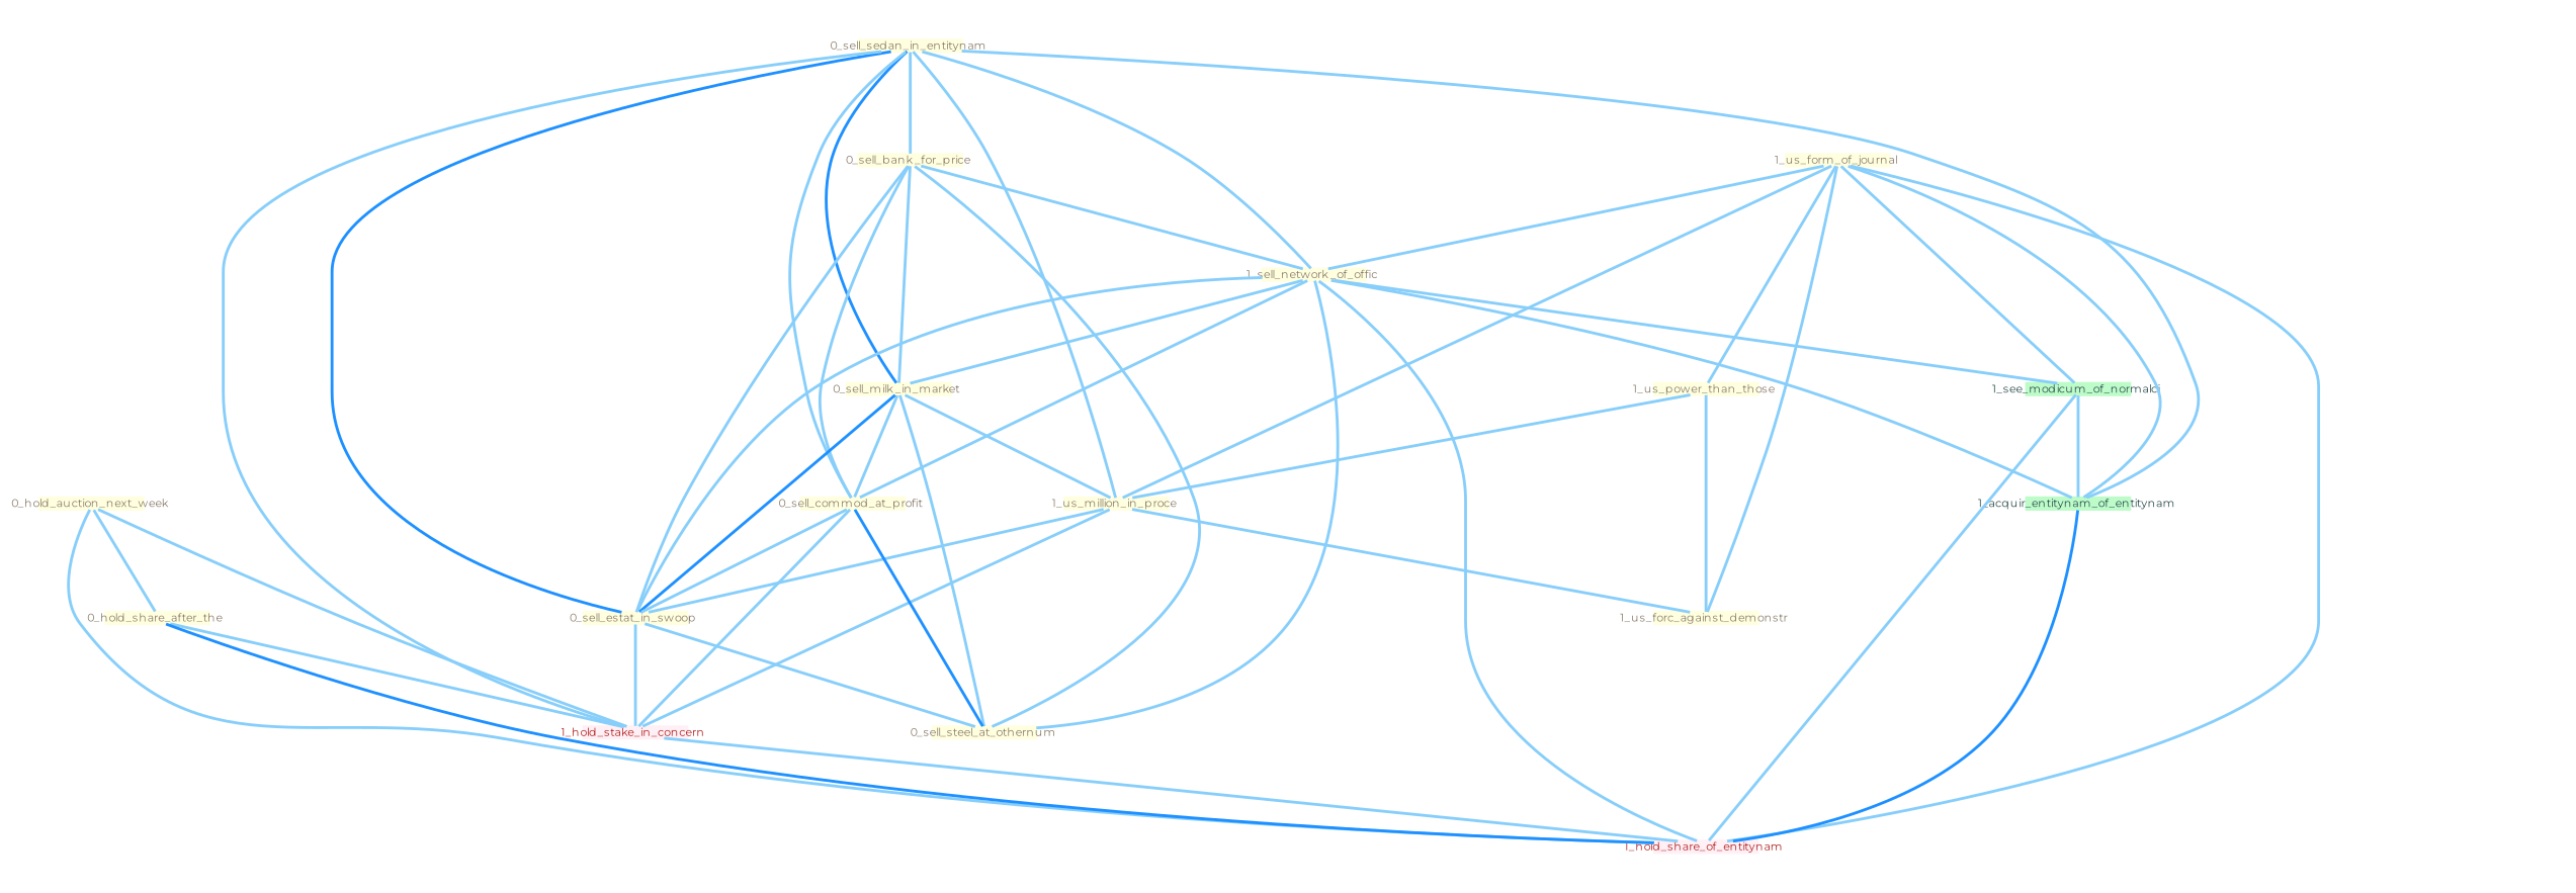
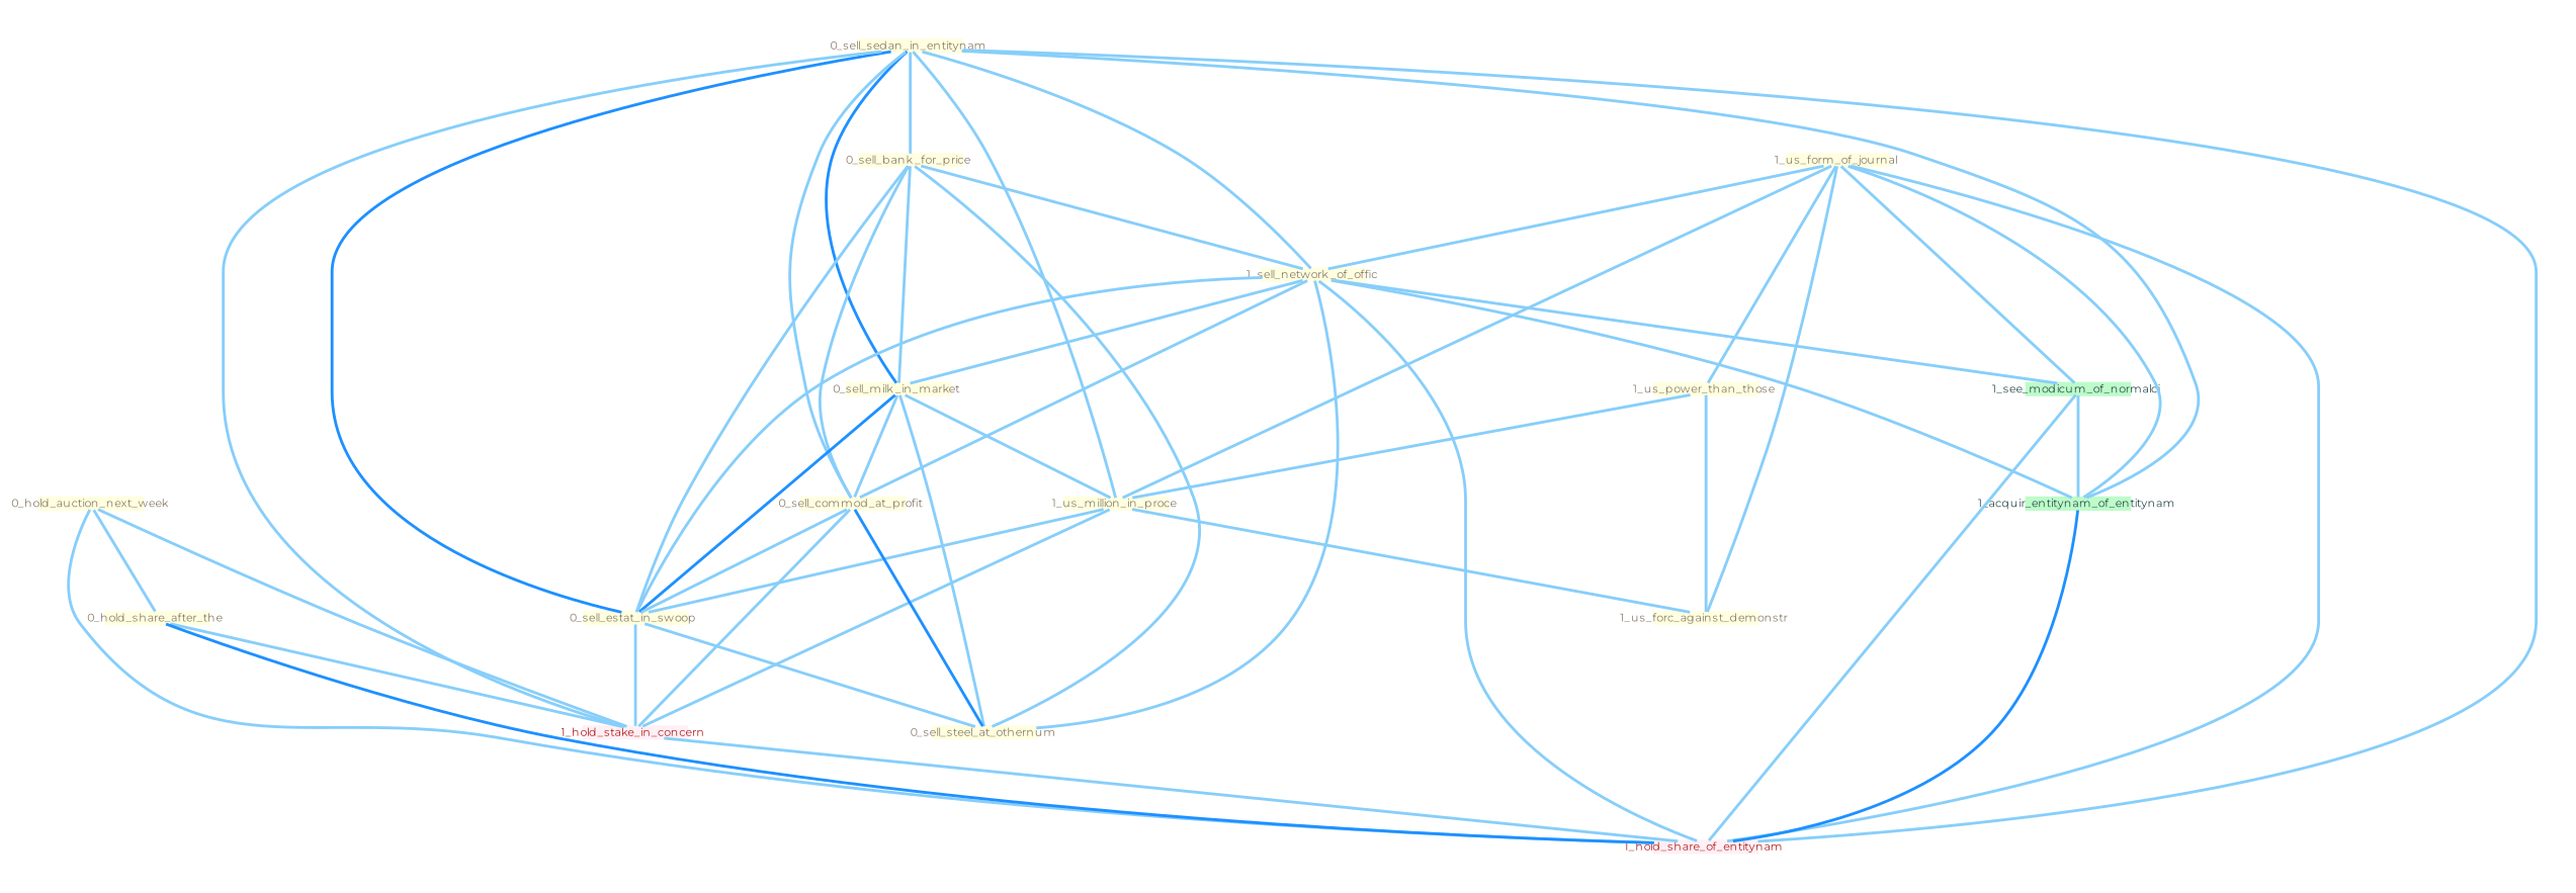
  graph {
    fontname=Montserrat
    node [color="#ffffe0" fixedsize=true fontcolor="#8b7d6b" fontname=Montserrat fontsize=4 shape=polygon style=filled]
    edge [color="#87cefa" fontname=Montserrat w=1]
    "0_hold_auction_next_week " [height=.06 width=.5]
    "1_us_form_of_journal " [height=.06 width=.5]
    "0_sell_sedan_in_entitynam " [height=.06 width=.5]
    "0_sell_bank_for_price " [height=.06 width=.5]
    "1_sell_network_of_offic " [height=.06 width=.5]
    "1_us_power_than_those " [height=.06 width=.5]
    "0_sell_milk_in_market " [height=.06 width=.5]
    "1_us_million_in_proce " [height=.06 width=.5]
    "1_us_forc_against_demonstr " [height=.06 width=.5]
    "0_sell_commod_at_profit " [height=.06 width=.5]
    "0_sell_estat_in_swoop " [height=.06 width=.5]
    "0_hold_share_after_the " [height=.06 width=.5]
    "0_sell_steel_at_othernum " [height=.06 width=.5]
    "1_hold_stake_in_concern " [color="#fff0f5" fontcolor="#b22222" height=.06 width=.5]
    "1_hold_share_of_entitynam " [color="#fff0f5" fontcolor="#b22222" height=.06 width=.5]
    "1_see_modicum_of_normalci " [color="#BDFCC9" fontcolor="#2f4f4f" height=.06 width=.5]
    "1_acquir_entitynam_of_entitynam " [color="#BDFCC9" fontcolor="#2f4f4f" height=.06 width=.5]
    subgraph sub_1 {
      "0_hold_auction_next_week "
      "1_us_form_of_journal "
      "0_sell_sedan_in_entitynam "
      "0_sell_bank_for_price "
      "1_sell_network_of_offic "
      "1_us_power_than_those "
      "0_sell_milk_in_market "
      "1_us_million_in_proce "
      "1_us_forc_against_demonstr "
      "0_sell_commod_at_profit "
      "0_sell_estat_in_swoop "
      "0_hold_share_after_the "
      "0_sell_steel_at_othernum "
    }
    subgraph sub_2 {
      "1_hold_stake_in_concern "
      "1_hold_share_of_entitynam "
    }
    "0_hold_auction_next_week " -- "0_hold_share_after_the "
    "0_hold_auction_next_week " -- "1_hold_stake_in_concern "
    "0_hold_auction_next_week " -- "1_hold_share_of_entitynam "
    "1_us_form_of_journal " -- "1_sell_network_of_offic "
    "1_us_form_of_journal " -- "1_us_power_than_those "
    "1_us_form_of_journal " -- "1_us_million_in_proce "
    "1_us_form_of_journal " -- "1_us_forc_against_demonstr "
    "1_us_form_of_journal " -- "1_hold_share_of_entitynam "
    "1_us_form_of_journal " -- "1_see_modicum_of_normalci "
    "1_us_form_of_journal " -- "1_acquir_entitynam_of_entitynam "
    "0_sell_sedan_in_entitynam " -- "0_sell_bank_for_price "
    "0_sell_sedan_in_entitynam " -- "1_sell_network_of_offic "
    "0_sell_sedan_in_entitynam " -- "0_sell_milk_in_market " [color="#1e90ff" w=2]
    "0_sell_sedan_in_entitynam " -- "1_us_million_in_proce "
    "0_sell_sedan_in_entitynam " -- "0_sell_commod_at_profit "
    "0_sell_sedan_in_entitynam " -- "0_sell_estat_in_swoop " [color="#1e90ff" w=2]
    "0_sell_sedan_in_entitynam " -- "1_hold_stake_in_concern "
+   "0_sell_sedan_in_entitynam " -- "1_hold_share_of_entitynam "
    "0_sell_sedan_in_entitynam " -- "1_acquir_entitynam_of_entitynam "
    "0_sell_bank_for_price " -- "1_sell_network_of_offic "
    "0_sell_bank_for_price " -- "0_sell_milk_in_market "
    "0_sell_bank_for_price " -- "0_sell_commod_at_profit "
    "0_sell_bank_for_price " -- "0_sell_estat_in_swoop "
    "0_sell_bank_for_price " -- "0_sell_steel_at_othernum "
    "1_sell_network_of_offic " -- "0_sell_milk_in_market "
    "1_sell_network_of_offic " -- "0_sell_commod_at_profit "
    "1_sell_network_of_offic " -- "0_sell_estat_in_swoop "
    "1_sell_network_of_offic " -- "0_sell_steel_at_othernum "
    "1_sell_network_of_offic " -- "1_hold_share_of_entitynam "
    "1_sell_network_of_offic " -- "1_see_modicum_of_normalci "
    "1_sell_network_of_offic " -- "1_acquir_entitynam_of_entitynam "
    "1_us_power_than_those " -- "1_us_million_in_proce "
    "1_us_power_than_those " -- "1_us_forc_against_demonstr "
    "0_sell_milk_in_market " -- "1_us_million_in_proce "
    "0_sell_milk_in_market " -- "0_sell_commod_at_profit "
    "0_sell_milk_in_market " -- "0_sell_estat_in_swoop " [color="#1e90ff" w=2]
    "0_sell_milk_in_market " -- "0_sell_steel_at_othernum "
    "1_us_million_in_proce " -- "1_us_forc_against_demonstr "
    "1_us_million_in_proce " -- "0_sell_estat_in_swoop "
    "1_us_million_in_proce " -- "1_hold_stake_in_concern "
    "0_sell_commod_at_profit " -- "0_sell_estat_in_swoop "
    "0_sell_commod_at_profit " -- "0_sell_steel_at_othernum " [color="#1e90ff" w=2]
    "0_sell_commod_at_profit " -- "1_hold_stake_in_concern "
    "0_sell_estat_in_swoop " -- "0_sell_steel_at_othernum "
    "0_sell_estat_in_swoop " -- "1_hold_stake_in_concern "
    "0_hold_share_after_the " -- "1_hold_stake_in_concern "
    "0_hold_share_after_the " -- "1_hold_share_of_entitynam " [color="#1e90ff" w=2]
    "1_hold_stake_in_concern " -- "1_hold_share_of_entitynam "
    "1_see_modicum_of_normalci " -- "1_hold_share_of_entitynam "
    "1_see_modicum_of_normalci " -- "1_acquir_entitynam_of_entitynam "
    "1_acquir_entitynam_of_entitynam " -- "1_hold_share_of_entitynam " [color="#1e90ff" w=2]
  }
